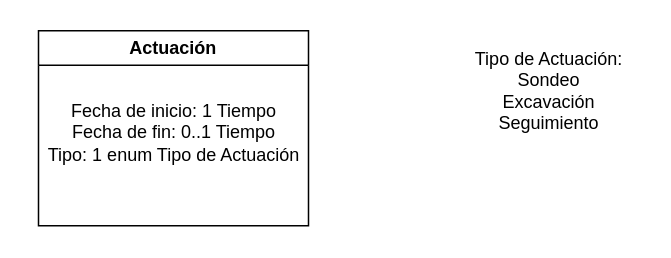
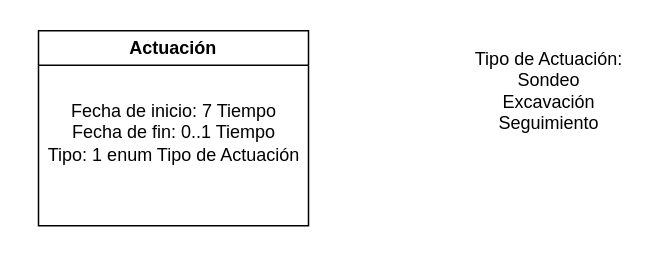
  <mxCell id="0" />
  <mxCell id="1" parent="0" />
  <mxCell id="2" value="Actuación" style="swimlane;whiteSpace=wrap;html=1;" vertex="1" parent="1"><mxGeometry x="25" y="20" width="180" height="130" as="geometry" /></mxCell>
- <mxCell id="3" value="Fecha de inicio: 1 Tiempo&lt;br/&gt;Fecha de fin: 0..1 Tiempo&lt;br/&gt;Tipo: 1 enum Tipo de Actuación&lt;br&gt;&amp;nbsp;" style="text;html=1;align=center;verticalAlign=middle;resizable=0;points=[];autosize=1;strokeColor=none;fillColor=none;" vertex="1" parent="2"><mxGeometry x="-5" y="40" width="190" height="70" as="geometry" /></mxCell>
+ <mxCell id="3" value="Fecha de inicio: 7 Tiempo&lt;br/&gt;Fecha de fin: 0..1 Tiempo&lt;br/&gt;Tipo: 1 enum Tipo de Actuación&lt;br&gt;&amp;nbsp;" style="text;html=1;align=center;verticalAlign=middle;resizable=0;points=[];autosize=1;strokeColor=none;fillColor=none;" vertex="1" parent="2"><mxGeometry x="-5" y="40" width="190" height="70" as="geometry" /></mxCell>
  <mxCell id="4" value="Tipo de Actuación:&lt;br/&gt;Sondeo&lt;br/&gt;Excavación&lt;br/&gt;Seguimiento&lt;br&gt;" style="text;html=1;align=center;verticalAlign=middle;resizable=0;points=[];autosize=1;strokeColor=none;fillColor=none;" vertex="1" parent="1"><mxGeometry x="305" y="25" width="120" height="70" as="geometry" /></mxCell>
